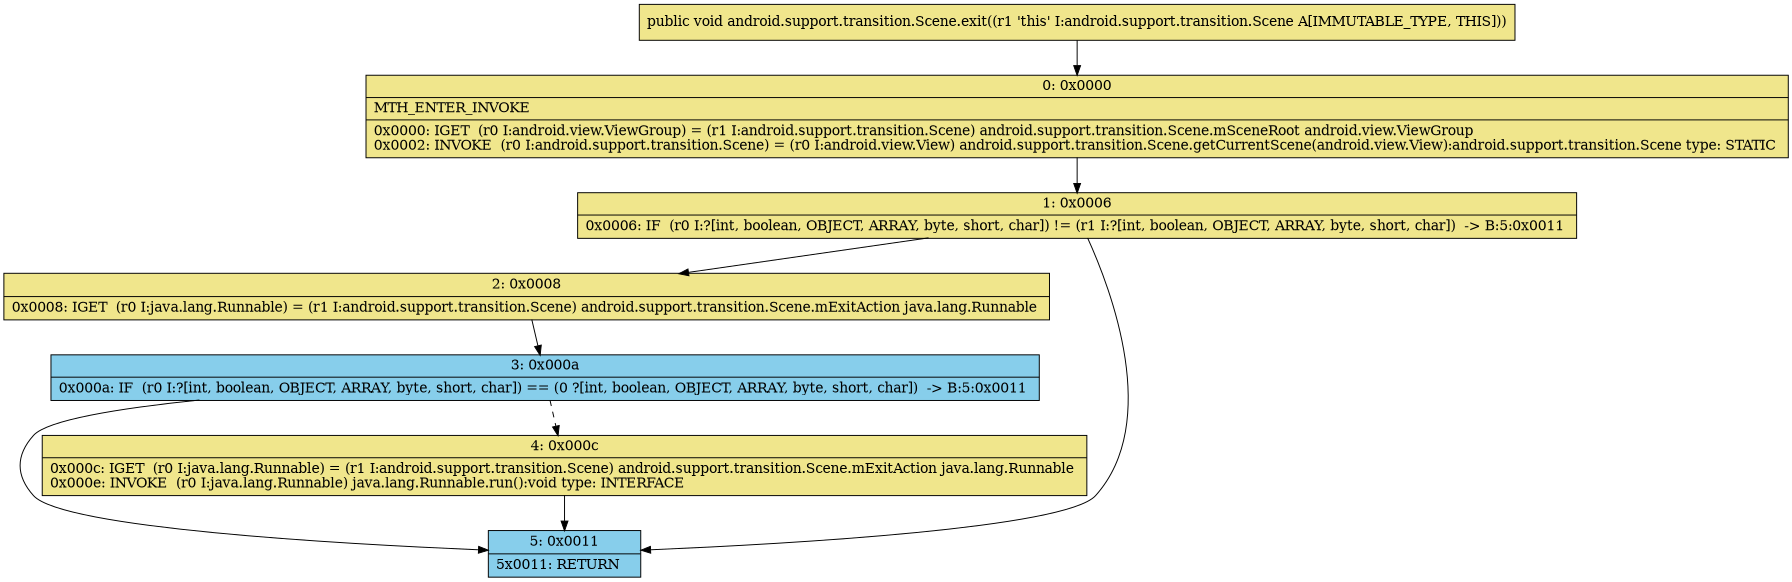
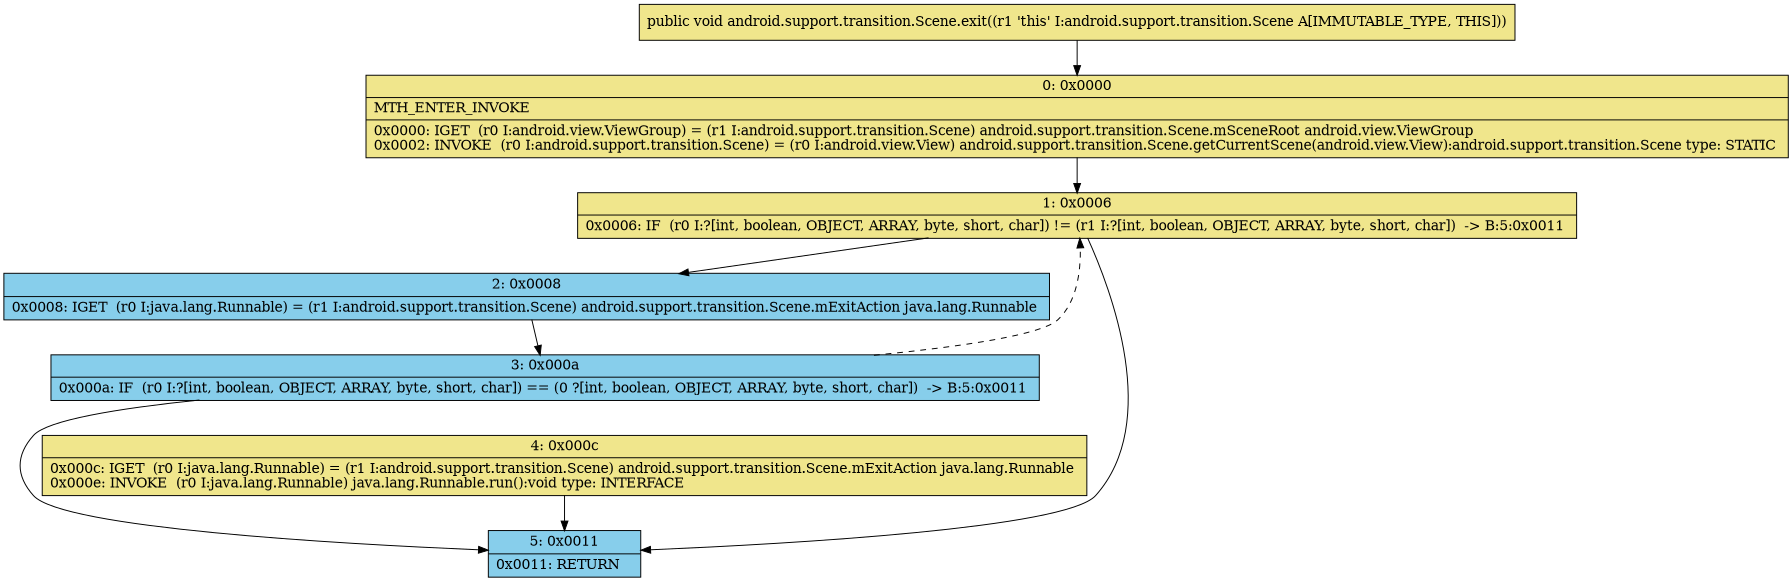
  digraph {
    node [fillcolor=khaki shape=record style=filled]
    n1 [label="{0\:\ 0x0000|MTH_ENTER_INVOKE\l|0x0000: IGET  (r0 I:android.view.ViewGroup) = (r1 I:android.support.transition.Scene) android.support.transition.Scene.mSceneRoot android.view.ViewGroup \l0x0002: INVOKE  (r0 I:android.support.transition.Scene) = (r0 I:android.view.View) android.support.transition.Scene.getCurrentScene(android.view.View):android.support.transition.Scene type: STATIC \l}"]
    n2 [label="{1\:\ 0x0006|0x0006: IF  (r0 I:?[int, boolean, OBJECT, ARRAY, byte, short, char]) != (r1 I:?[int, boolean, OBJECT, ARRAY, byte, short, char])  \-\> B:5:0x0011 \l}"]
-   n3 [label="{2\:\ 0x0008|0x0008: IGET  (r0 I:java.lang.Runnable) = (r1 I:android.support.transition.Scene) android.support.transition.Scene.mExitAction java.lang.Runnable \l}"]
-   n4 [fillcolor=skyblue label="{5\:\ 0x0011|5x0011: RETURN   \l}"]
+   n3 [fillcolor=skyblue label="{2\:\ 0x0008|0x0008: IGET  (r0 I:java.lang.Runnable) = (r1 I:android.support.transition.Scene) android.support.transition.Scene.mExitAction java.lang.Runnable \l}"]
+   n4 [fillcolor=skyblue label="{5\:\ 0x0011|0x0011: RETURN   \l}"]
    n5 [fillcolor=skyblue label="{3\:\ 0x000a|0x000a: IF  (r0 I:?[int, boolean, OBJECT, ARRAY, byte, short, char]) == (0 ?[int, boolean, OBJECT, ARRAY, byte, short, char])  \-\> B:5:0x0011 \l}"]
    n6 [label="{4\:\ 0x000c|0x000c: IGET  (r0 I:java.lang.Runnable) = (r1 I:android.support.transition.Scene) android.support.transition.Scene.mExitAction java.lang.Runnable \l0x000e: INVOKE  (r0 I:java.lang.Runnable) java.lang.Runnable.run():void type: INTERFACE \l}"]
    n7 [label="{public void android.support.transition.Scene.exit((r1 'this' I:android.support.transition.Scene A[IMMUTABLE_TYPE, THIS])) }"]
    n1 -> n2
    n2 -> n3 [style=solid]
    n2 -> n4
    n3 -> n5
    n5 -> n4
-   n5 -> n6 [style=dashed]
+   n5 -> n2 [style=dashed]
    n6 -> n4
    n7 -> n1
  }
